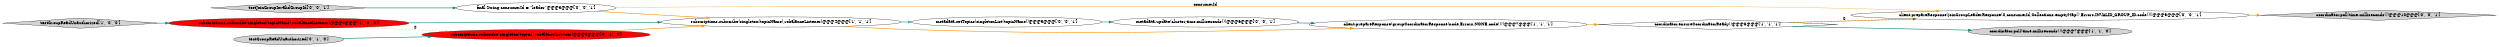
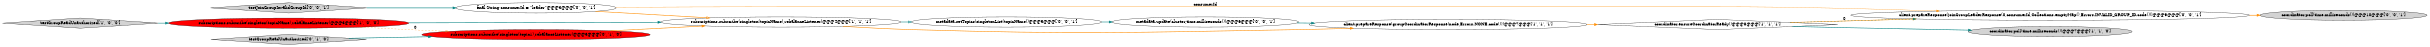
  digraph {
    rankdir=LR
    node [fillcolor=white shape=ellipse style=filled]
    edge [arrowhead=normal color=teal style=bold]
-   n1 [fillcolor=lightgray label="testGroupReadUnauthorized['0', '1', '0']"]
+   n1 [fillcolor=lightgray label="testGroupReadUnauthorized['0', '1', '0']" shape=diamond]
    n2 [fillcolor=red label="subscriptions.subscribe(singleton(topic1),rebalanceListener)@@@3@@@['0', '1', '0']"]
    n3 [label="subscriptions.subscribe(singleton(topicName),rebalanceListener)@@@4@@@['1', '1', '1']"]
    n4 [label="final String consumerId = \"leader\"@@@3@@@['0', '0', '1']"]
    n5 [label="client.prepareResponse(joinGroupLeaderResponse(0,consumerId,Collections.emptyMap(),Errors.INVALID_GROUP_ID.code()))@@@9@@@['0', '0', '1']"]
-   n6 [fillcolor=lightgray label="coordinator.poll(time.milliseconds())@@@10@@@['0', '0', '1']" shape=diamond]
+   n6 [fillcolor=lightgray label="coordinator.poll(time.milliseconds())@@@10@@@['0', '0', '1']"]
    n7 [label="client.prepareResponse(groupCoordinatorResponse(node,Errors.NONE.code()))@@@7@@@['1', '1', '1']"]
    n8 [label="metadata.setTopics(singletonList(topicName))@@@5@@@['0', '0', '1']"]
    n9 [label="coordinator.ensureCoordinatorReady()@@@8@@@['1', '1', '1']" shape=diamond]
    n10 [fillcolor=lightgray label="coordinator.poll(time.milliseconds())@@@7@@@['1', '1', '0']"]
    n11 [label="metadata.update(cluster,time.milliseconds())@@@6@@@['0', '0', '1']"]
    n12 [fillcolor=red label="subscriptions.subscribe(singleton(topicName),rebalanceListener)@@@3@@@['1', '0', '0']"]
    n13 [fillcolor=lightgray label="testJoinGroupInvalidGroupId['0', '0', '1']" shape=diamond]
    n14 [fillcolor=lightgray label="testGroupReadUnauthorized['1', '0', '0']" shape=diamond]
    n1 -> n2
    n2 -> n3 [color=darkorange]
    n3 -> n7 [color=darkorange]
    n3 -> n8 [arrowhead=onormal]
    n4 -> n3 [arrowhead=onormal color=darkorange]
    n4 -> n5 [color=darkorange label=consumerId style=solid]
    n5 -> n6 [color=darkorange]
    n7 -> n9 [color=darkorange]
    n8 -> n11
    n9 -> n5 [color=darkorange]
    n9 -> n5 [label=0 style=dashed]
    n9 -> n10
    n11 -> n7
    n12 -> n2 [arrowhead=onormal color=darkorange label=0 style=dashed]
    n12 -> n3
    n13 -> n4
    n14 -> n12
  }
